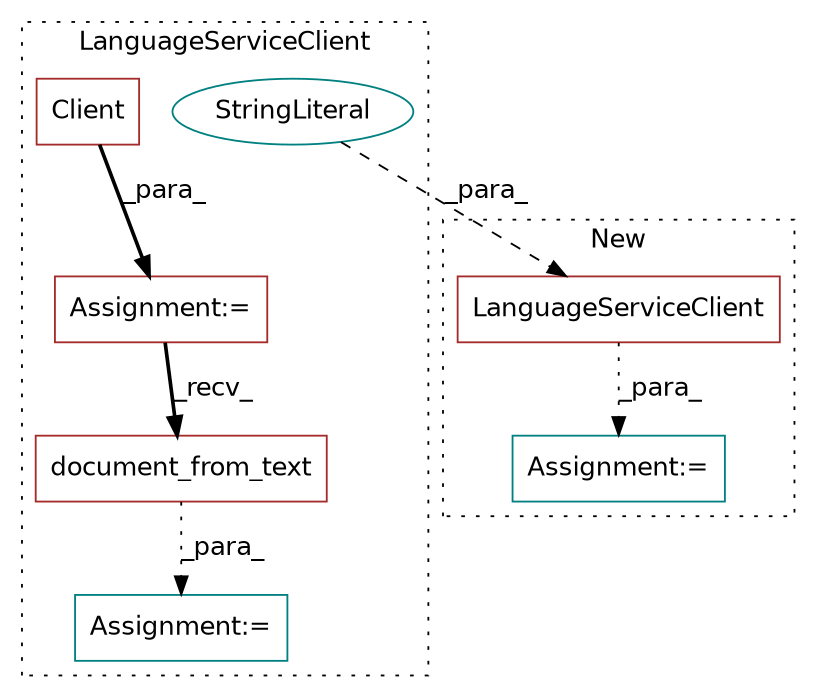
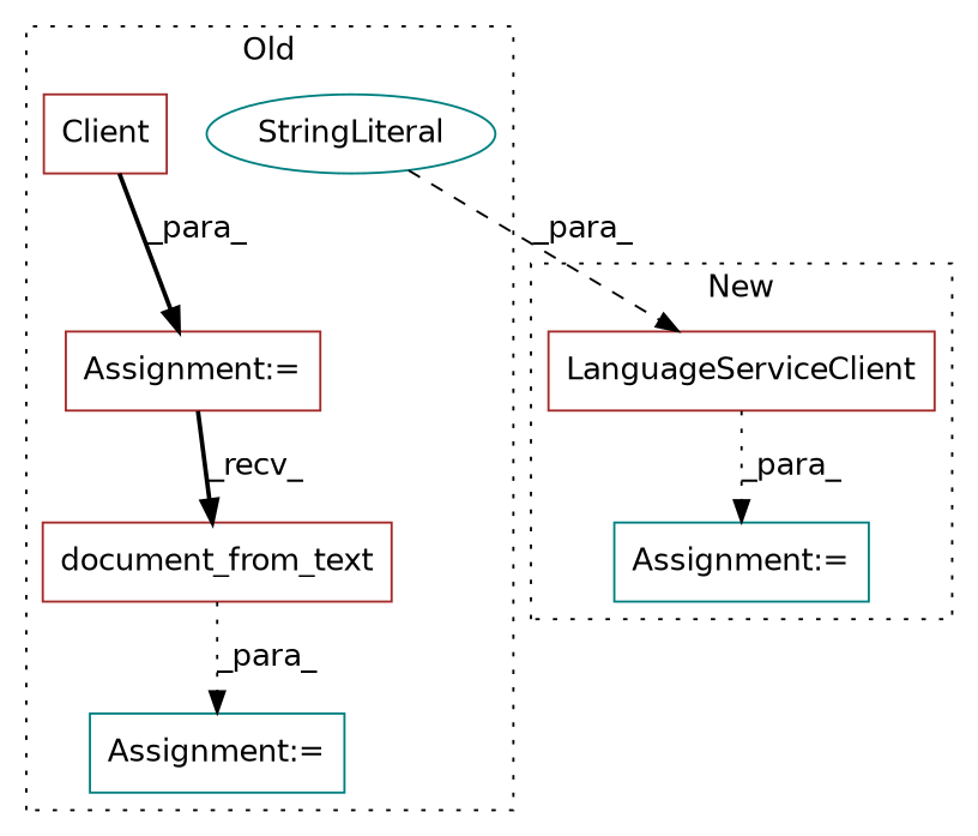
  digraph {
    fontname="DejaVu Sans"
    node [a=32 color=brown fontname="DejaVu Sans" l=1 shape=box]
    edge [fontname="DejaVu Sans" style=dotted]
    n1 [l="19,1" label=document_from_text s="3059,3082"]
    n2 [l="7,1" label=Client s="2928,2944"]
    n3 [a=45 color=teal l=9 label=StringLiteral s=2935 shape=ellipse]
    n4 [a=7 label="Assignment:=" s=2918]
    n5 [a=7 color=teal label="Assignment:=" s=3042]
    n6 [l=23 label=LanguageServiceClient s=3136]
    n7 [a=7 color=teal label="Assignment:=" s=3118]
    subgraph cluster_1 {
-     label=LanguageServiceClient
+     label=Old
      style=dotted
      n1
      n2
      n3
      n4
      n5
    }
    subgraph cluster_2 {
      label=New
      style=dotted
      n6
      n7
    }
    n1 -> n5 [label=_para_]
    n2 -> n4 [label=_para_ style=bold]
    n3 -> n6 [label=_para_ style=dashed]
    n4 -> n1 [label=_recv_ style=bold]
    n6 -> n7 [label=_para_]
  }
